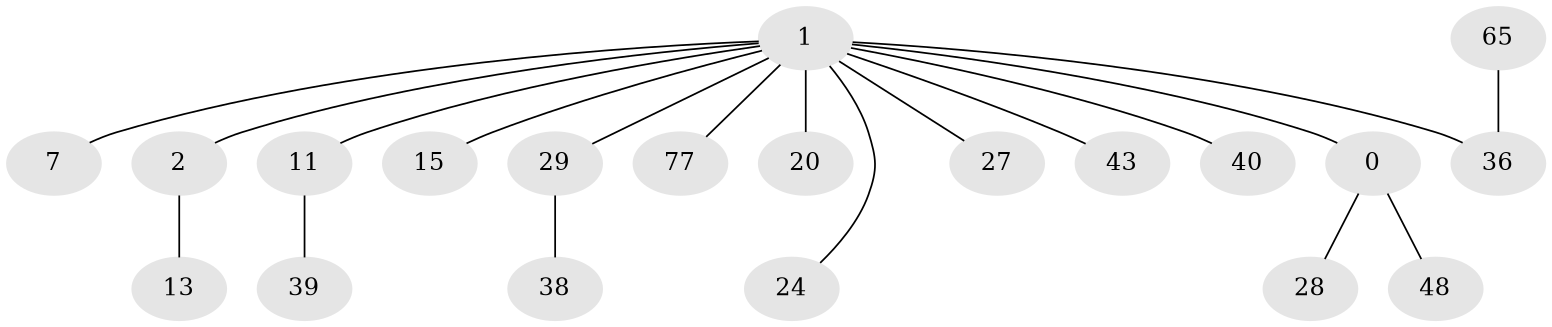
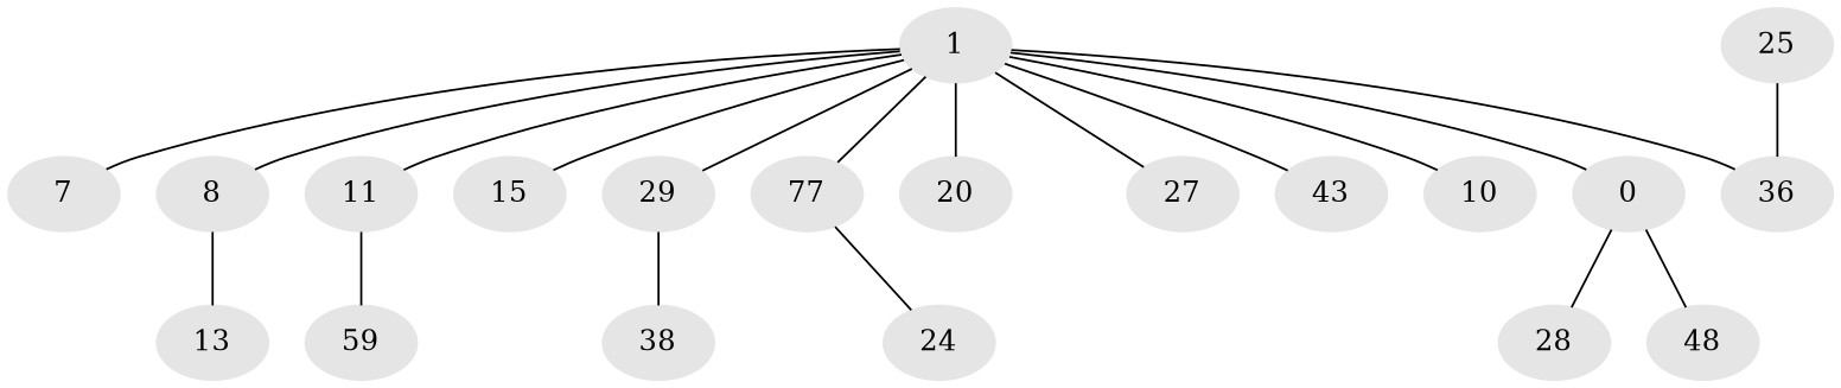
  graph {
    node [color=gray90 style=filled]
    1 [super="+2+3"]
    n2 [label=0 super="+13+29+42"]
    7
-   8 [super="+12" label=2]
+   8 [super="+12"]
    11 [super="+14+22"]
    15 [super="+30+16"]
    n7 [label=77 super="+21"]
    n8 [label=29 super="+32+34"]
    20
    24
    27
    n12 [label=43 super="+49"]
-   40
+   40 [label=10]
    36 [super="+43"]
    28
    48
    n17 [label=13 super="+26+31"]
-   39 [super="+45"]
+   39 [super="+45" label=59]
    38
-   25 [super="+44+35" label=65]
+   25 [super="+44+35"]
    1 -- n2
    1 -- 7
    1 -- 8
    1 -- 11
    1 -- 15
    1 -- n7
    1 -- n8
    1 -- 20
-   1 -- 24
+   n7 -- 24
    1 -- 27
    1 -- n12
    1 -- 40
    1 -- 36
    n2 -- 28
    n2 -- 48
    8 -- n17
    11 -- 39
    n8 -- 38
    25 -- 36
  }
